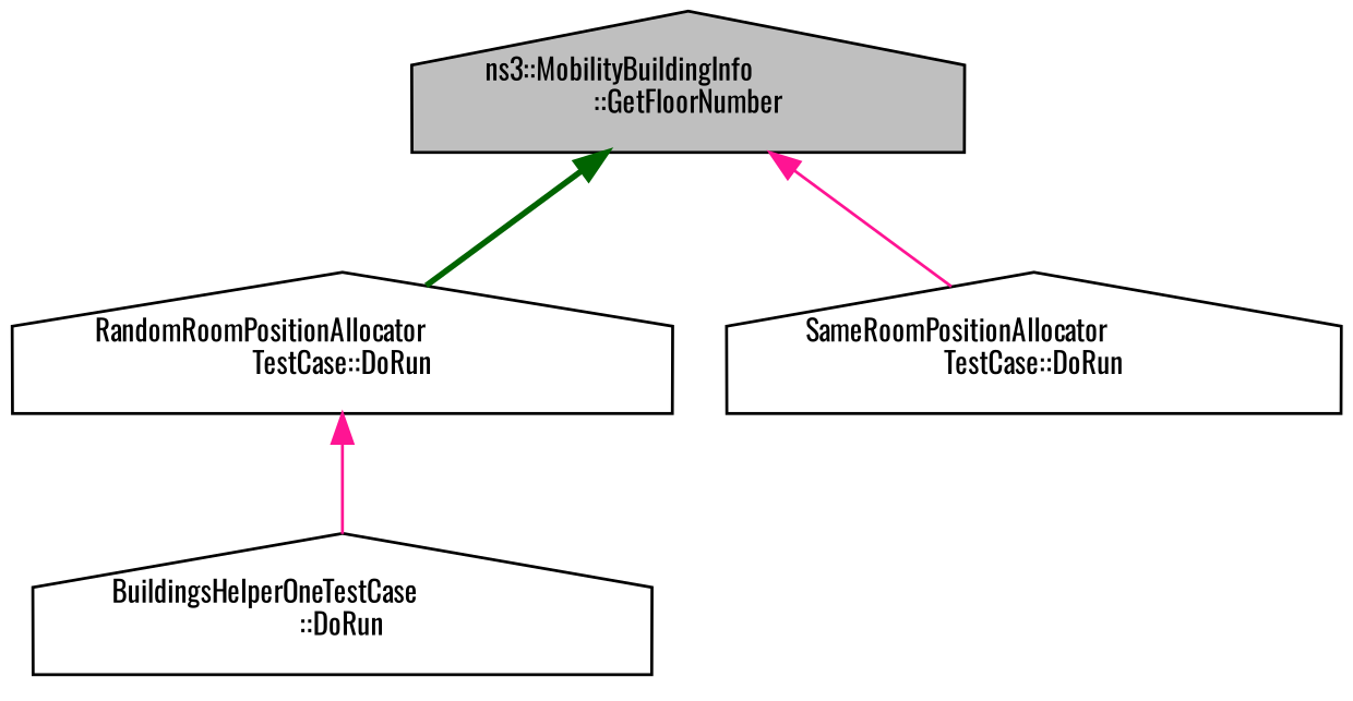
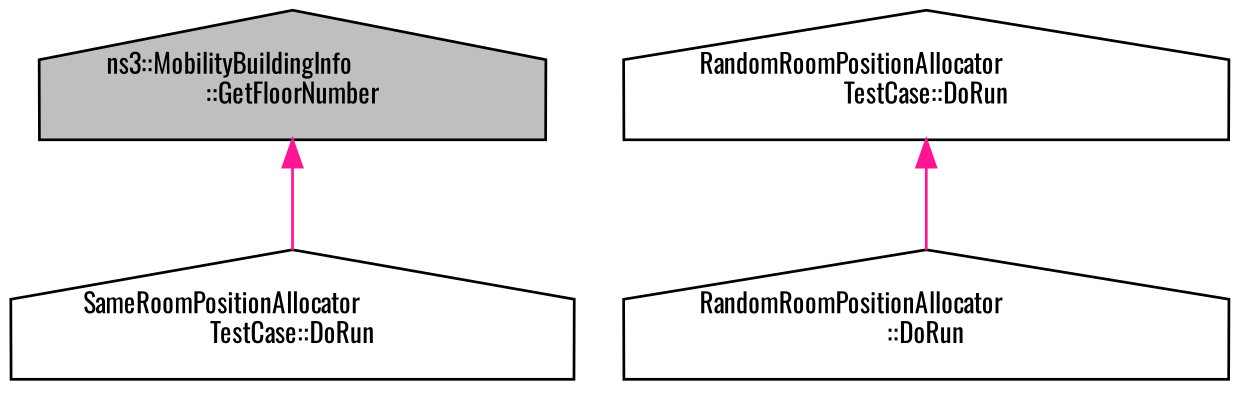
  digraph {
    fontname=Oswald
    rankdir=TB
    node [color=black fillcolor=white fontname=Oswald fontsize=10 shape=house style=filled]
    edge [color=deeppink dir=back fontname=Oswald fontsize=10 labelfontname=Helvetica labelfontsize=10 style=solid]
    n1 [fillcolor=grey75 fontcolor=black height=0.2 label="ns3::MobilityBuildingInfo\l::GetFloorNumber" width=0.4]
    n2 [height=0.2 label="RandomRoomPositionAllocator\lTestCase::DoRun" width=0.4]
    n3 [height=0.2 label="SameRoomPositionAllocator\lTestCase::DoRun" width=0.4]
-   n4 [height=0.2 label="BuildingsHelperOneTestCase\l::DoRun" width=0.4]
-   n1 -> n2 [color=darkgreen style=bold]
+   n4 [height=0.2 label="RandomRoomPositionAllocator\l::DoRun" width=0.4]
    n1 -> n3
    n2 -> n4
  }
